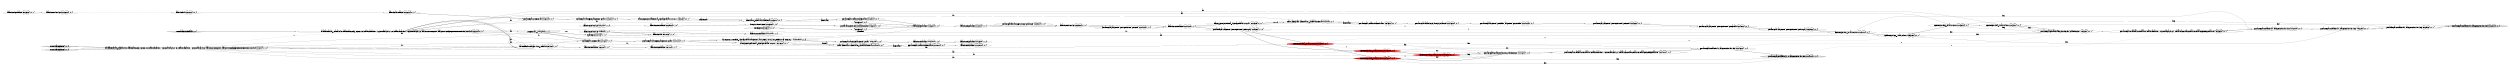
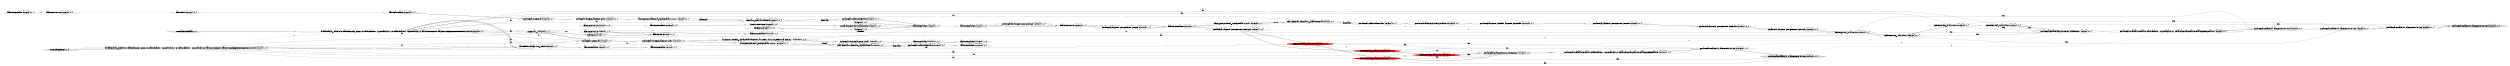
  digraph {
    rankdir=LR
    node [fillcolor=white shape=ellipse style=filled]
    edge [style=bold]
    n1 [fillcolor=red label="SegmentDescriptor desc1 = sd(task,\"2010/P1D\",0)@@@44@@@['0', '1', '0']"]
    n2 [fillcolor=red label="SegmentDescriptor desc2 = sd(task,\"2011/P1D\",0)@@@45@@@['0', '1', '0']"]
    n3 [label="Assert.assertEquals(ImmutableList.of(\"c\"),readSegmentColumn(\"dim1\",desc1))@@@48@@@['1', '1', '0']"]
    n4 [label="Assert.assertEquals(ImmutableSet.of(desc1,desc2),publishedDescriptors())@@@46@@@['1', '1', '0']"]
    n5 [fillcolor=lightgray label="Assert.assertEquals(ImmutableList.of(\"d\",\"e\"),readSegmentColumn(\"dim1\",desc2))@@@49@@@['1', '1', '0']"]
    n6 [label="Assert.assertEquals(ImmutableSet.of(desc1,desc2,desc3,desc4),publishedDescriptors())@@@55@@@['0', '0', '1']"]
    n7 [label="Assert.assertEquals(new KafkaDataSourceMetadata(new SeekableStreamPartitions<>(topic,ImmutableMap.of(0,6L))),metadataStorageCoordinator.getDataSourceMetadata(DATA_SCHEMA.getDataSource()))@@@47@@@['1', '1', '0']"]
    n8 [label="Assert.assertEquals(new KafkaDataSourceMetadata(new SeekableStreamPartitions<>(topic,ImmutableMap.of(0,13L))),metadataStorageCoordinator.getDataSourceMetadata(DATA_SCHEMA.getDataSource()))@@@56@@@['0', '0', '1']"]
    n9 [label="Assert.assertEquals(ImmutableList.of(\"a\"),readSegmentColumn(\"dim1\",desc1))@@@57@@@['0', '0', '1']"]
    n10 [label="Assert.assertEquals(ImmutableList.of(\"b\"),readSegmentColumn(\"dim1\",desc2))@@@58@@@['0', '0', '1']"]
    n11 [label="future.get(10,TimeUnit.SECONDS)@@@32@@@['1', '1', '0']"]
    n12 [label="Assert.fail(\"Task completed when it should have been paused\")@@@33@@@['1', '1', '0']"]
    n13 [label="kafkaProducer.initTransactions()@@@36@@@['1', '1', '1']"]
    n14 [label="scanResultValues = scanData(task,rollbackedInterval)@@@33@@@['0', '0', '1']"]
    n15 [label="Assert.assertEquals(0,Iterables.size(scanResultValues))@@@34@@@['0', '0', '1']"]
    n16 [fillcolor=lightgray label="Assert.assertEquals(ImmutableList.of(\"f\"),readSegmentColumn(\"dim1\",desc4))@@@60@@@['0', '0', '1']"]
    n17 [label="Assert.assertEquals(2,Iterables.size(scanResultValues))@@@20@@@['0', '0', '1']"]
    n18 [label="kafkaProducer.initTransactions()@@@22@@@['0', '0', '1']"]
    n19 [label="Assert.assertEquals(3,task.getRunner().getRowIngestionMeters().getProcessed())@@@41@@@['1', '1', '0']"]
    n20 [label="kafkaProducer.commitTransaction()@@@41@@@['1', '1', '1']"]
    n21 [label="Assert.assertEquals(0,task.getRunner().getRowIngestionMeters().getThrownAway())@@@43@@@['1', '1', '0']"]
    n22 [label="final QuerySegmentSpec endInterval = objectMapper.readValue(\"\"2008/2049\"\",)@@@43@@@['0', '0', '1']"]
    n23 [label="Assert.assertEquals(3,task.getRunner().getRowIngestionMeters().getUnparseable())@@@49@@@['0', '0', '1']"]
    n24 [label="Assert.assertEquals(2,Iterables.size(scanResultValues1))@@@45@@@['0', '0', '1']"]
    n25 [label="Assert.assertEquals(TaskState.SUCCESS,future.get().getStatusCode())@@@46@@@['0', '0', '1']"]
    n26 [label="Assert.assertEquals(task.getRunner().getEndOffsets(),task.getRunner().getCurrentOffsets())@@@47@@@['0', '0', '1']"]
    n27 [label="Assert.assertEquals(1,task.getRunner().getRowIngestionMeters().getThrownAway())@@@50@@@['0', '0', '1']"]
    n28 [label="SegmentDescriptor desc1 = SD(task,\"2008/P1D\",0)@@@51@@@['0', '0', '1']"]
    n29 [label="SegmentDescriptor desc2 = SD(task,\"2009/P1D\",0)@@@52@@@['0', '0', '1']"]
    n30 [label="kafkaProducer.beginTransaction()@@@23@@@['0', '0', '1']"]
    n31 [label="kafkaProducer.send(record).get()@@@25@@@['0', '0', '1']"]
    n32 [label="final QuerySegmentSpec firstInterval = objectMapper.readValue(\"\"2008/2010\"\",)@@@18@@@['0', '0', '1']"]
    n33 [label="Iterable<ScanResultValue> scanResultValues = scanData(task,firstInterval)@@@19@@@['0', '0', '1']"]
    n34 [label="kafkaProducer.flush()@@@27@@@['0', '0', '1']"]
    n35 [label="kafkaProducer.abortTransaction()@@@28@@@['0', '0', '1']"]
    n36 [label="Assert.assertEquals(2,countEvents(task))@@@30@@@['0', '0', '1']"]
    n37 [label="kafkaProducer.beginTransaction()@@@37@@@['1', '1', '1']"]
    n38 [label="final QuerySegmentSpec rollbackedInterval = objectMapper.readValue(\"\"2010/2012\"\",)@@@32@@@['0', '0', '1']"]
    n39 [fillcolor=red label="SegmentDescriptor desc1 = SD(task,\"2010/P1D\",0)@@@44@@@['1', '0', '0']"]
    n40 [fillcolor=red label="SegmentDescriptor desc2 = SD(task,\"2011/P1D\",0)@@@45@@@['1', '0', '0']"]
    n41 [fillcolor=lightgray label="testRunTransactionModeRollback['0', '0', '1']" shape=diamond]
    n42 [label="final KafkaIndexTask task = createTask(null,new KafkaIndexTaskIOConfig(0,\"sequence0\",new SeekableStreamPartitions<>(topic,ImmutableMap.of(0,0L)),new SeekableStreamPartitions<>(topic,ImmutableMap.of(0,13L)),kafkaServer.consumerProperties(),KafkaSupervisorIOConfig.DEFAULT_POLL_TIMEOUT_MILLIS,true,null,null))@@@3@@@['0', '0', '1']"]
    n43 [label="countEvents(task) != 2@@@13@@@['1', '1', '1']" shape=diamond]
    n44 [label="Assert.assertEquals(2,countEvents(task))@@@16@@@['1', '1', '1']"]
    n45 [label="Iterable<ScanResultValue> scanResultValues1 = scanData(task,endInterval)@@@44@@@['0', '0', '1']"]
    n46 [label="final ListenableFuture<TaskStatus> future = runTask(task)@@@4@@@['1', '1', '1']"]
    n47 [label="SegmentDescriptor desc3 = SD(task,\"2013/P1D\",0)@@@53@@@['0', '0', '1']"]
    n48 [label="SegmentDescriptor desc4 = SD(task,\"2049/P1D\",0)@@@54@@@['0', '0', '1']"]
    n49 [label="kafkaProducer.commitTransaction()@@@11@@@['1', '1', '1']"]
    n50 [label="Thread.sleep(25)@@@14@@@['1', '1', '1']"]
    n51 [label="kafkaProducer.flush()@@@11@@@['1', '1', '0']"]
    n52 [label="Assert.assertEquals(Status.READING,task.getRunner().getStatus())@@@17@@@['1', '1', '1']"]
    n53 [label="TimeoutException e@@@35@@@['0', '1', '0']" shape=diamond]
    n54 [label="{}@@@35@@@['1', '1', '0']"]
    n55 [label="Assert.assertEquals(Status.READING,task.getRunner().getStatus())@@@31@@@['0', '0', '1']"]
    n56 [label="{}@@@35@@@['1', '0', '0']"]
    n57 [label="kafkaProducer.beginTransaction()@@@25@@@['1', '1', '0']"]
    n58 [label="kafkaProducer.send(record).get()@@@27@@@['1', '1', '0']"]
    n59 [label="kafkaProducer.commitTransaction()@@@29@@@['1', '1', '0']"]
    n60 [label="kafkaProducer.initTransactions()@@@6@@@['1', '1', '1']"]
    n61 [label="kafkaProducer.beginTransaction()@@@7@@@['1', '1', '1']"]
    n62 [label="kafkaProducer.send(record).get()@@@39@@@['1', '1', '1']"]
    n63 [label="Map<Integer,Long> currentOffsets = objectMapper.readValue(task.getRunner().pause().getEntity().toString(),new TypeReference<Map<Integer,Long>>(){})@@@19@@@['1', '1', '0']"]
    n64 [label="Assert.assertEquals(Status.PAUSED,task.getRunner().getStatus())@@@22@@@['1', '1', '0']"]
    n65 [label="Assert.assertEquals(ImmutableList.of(\"f\"),readSegmentColumn(\"dim1\",desc3))@@@59@@@['0', '0', '1']"]
    n66 [label="final KafkaIndexTask task = createTask(null,new KafkaIndexTaskIOConfig(0,\"sequence0\",new SeekableStreamPartitions<>(topic,ImmutableMap.of(0,2L)),new SeekableStreamPartitions<>(topic,ImmutableMap.of(0,6L)),kafkaServer.consumerProperties(),KafkaSupervisorIOConfig.DEFAULT_POLL_TIMEOUT_MILLIS,true,null,null))@@@3@@@['1', '1', '0']"]
    n67 [fillcolor=lightgray label="testRunWithPauseAndResume['0', '1', '0']" shape=diamond]
    n68 [label="Assert.assertEquals(TaskState.SUCCESS,future.get().getStatusCode())@@@39@@@['1', '1', '0']"]
    n69 [label="kafkaProducer.initTransactions()@@@24@@@['1', '1', '0']"]
-   n70 [fillcolor=lightgray label="testRunWithPauseAndResume['1', '0', '0']" shape=diamond]
    n71 [label="Assert.assertEquals(3,task.getRunner().getRowIngestionMeters().getProcessed())@@@48@@@['0', '0', '1']"]
    n72 [label="kafkaProducer.send(record).get()@@@9@@@['1', '1', '1']"]
    n1 -> n2
    n1 -> n3 [label=desc1 style=solid]
    n1 -> n4 [label=desc1 style=solid]
    n2 -> n4 [label=desc2 style=solid]
    n2 -> n4
    n2 -> n5 [label=desc2 style=solid]
    n3 -> n5
    n3 -> n6 [label=0 style=dashed]
    n4 -> n7
    n5 -> n8 [label=0 style=dashed]
    n6 -> n8
    n7 -> n3
    n8 -> n9
    n9 -> n10
    n10 -> n65
    n11 -> n12
    n12 -> n13
    n13 -> n37
    n14 -> n15
    n14 -> n15 [label=scanResultValues style=solid]
    n15 -> n13
    n17 -> n18
    n19 -> n20
    n20 -> n21
    n20 -> n22
    n20 -> n23 [label=0 style=dashed]
    n21 -> n1
    n21 -> n27 [label=0 style=dashed]
    n21 -> n39
    n22 -> n45 [label=endInterval style=solid]
    n22 -> n45
    n23 -> n27
    n24 -> n25
    n25 -> n26
    n26 -> n71
    n27 -> n28
    n28 -> n6 [label=desc1 style=solid]
    n28 -> n9 [label=desc1 style=solid]
    n28 -> n29
    n29 -> n6 [label=desc2 style=solid]
    n29 -> n10 [label=desc2 style=solid]
    n29 -> n47
    n30 -> n31
    n31 -> n34 [style=dashed]
    n32 -> n33
    n32 -> n33 [label=firstInterval style=solid]
    n33 -> n17
    n33 -> n17 [label=scanResultValues style=solid]
    n34 -> n35 [style=solid]
    n35 -> n36
    n36 -> n55
    n37 -> n62
    n37 -> n68
    n38 -> n14 [label=rollbackedInterval style=solid]
    n38 -> n14
    n39 -> n1 [label=0 style=dashed]
    n39 -> n3 [label=desc1 style=solid]
    n39 -> n4 [label=desc1 style=solid]
    n39 -> n28 [label=0 style=dashed]
    n39 -> n40
    n40 -> n2 [label=0 style=dashed]
    n40 -> n4
    n40 -> n4 [label=desc2 style=solid]
    n40 -> n5 [label=desc2 style=solid]
    n40 -> n29 [label=0 style=dashed]
    n41 -> n42
    n42 -> n14 [label=task style=solid]
    n42 -> n28 [label=task style=solid]
    n42 -> n29 [label=task style=solid]
    n42 -> n33 [label=task style=solid]
    n42 -> n36 [label=task style=solid]
    n42 -> n43 [label=task style=solid]
    n42 -> n44 [label=task style=solid]
    n42 -> n45 [label=task style=solid]
    n42 -> n46
    n42 -> n46 [label=task style=solid]
    n42 -> n47 [label=task style=solid]
    n42 -> n48 [label=task style=solid]
    n43 -> n44
    n43 -> n50 [label=true style=dotted]
    n43 -> n50
    n44 -> n52
    n45 -> n24 [label=scanResultValues1 style=solid]
    n45 -> n24
    n46 -> n60
    n47 -> n6 [label=desc3 style=solid]
    n47 -> n48
    n47 -> n65 [label=desc3 style=solid]
    n48 -> n6
    n48 -> n6 [label=desc4 style=solid]
    n48 -> n16 [label=desc4 style=solid]
    n50 -> n51
    n51 -> n49 [style=dashed]
    n52 -> n32
    n52 -> n63
    n53 -> n54
    n54 -> n13
    n55 -> n38
    n56 -> n13
    n58 -> n59 [style=solid]
    n59 -> n11
    n60 -> n61
    n62 -> n19
    n62 -> n20
    n63 -> n13 [label=currentOffsets style=solid]
    n63 -> n64
    n64 -> n69
    n65 -> n16
    n66 -> n1 [label=task style=solid]
    n66 -> n2 [label=task style=solid]
    n66 -> n39 [label=task style=solid]
    n66 -> n40 [label=task style=solid]
    n66 -> n42 [label=0 style=dashed]
    n66 -> n43 [label=task style=solid]
    n66 -> n44 [label=task style=solid]
    n66 -> n46 [label=task style=solid]
    n66 -> n46
    n67 -> n66
    n68 -> n62
    n69 -> n57
-   n70 -> n66
    n71 -> n23
    n72 -> n49
    n72 -> n51
  }
